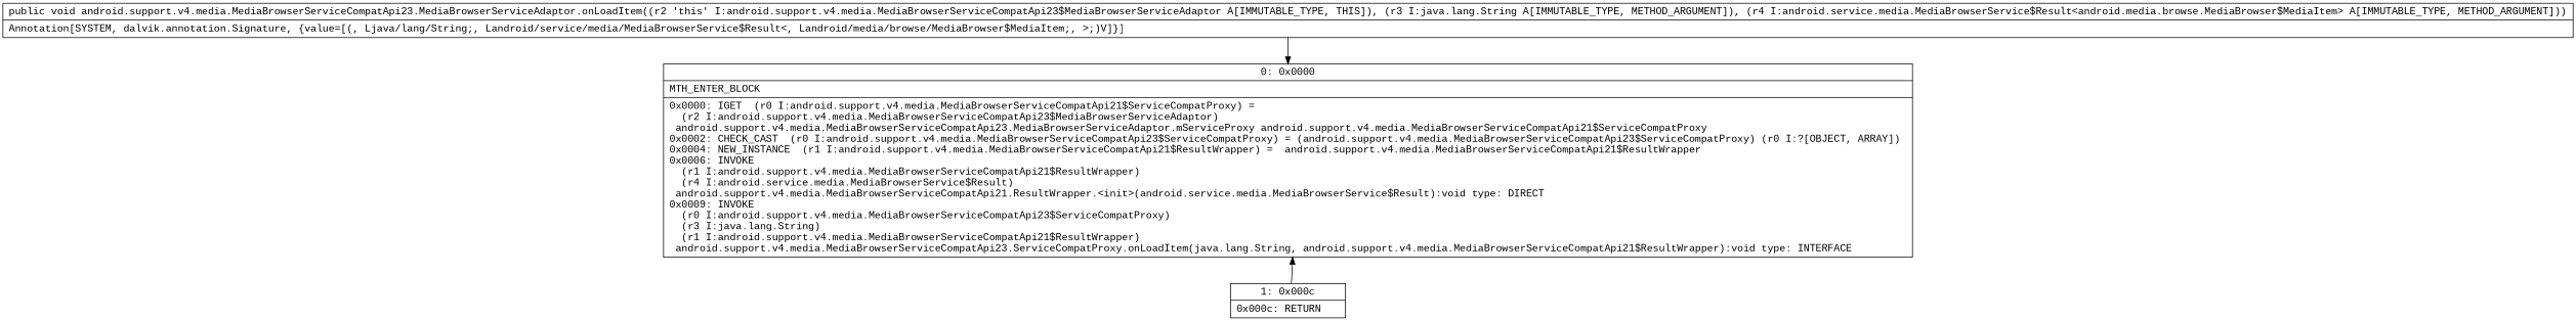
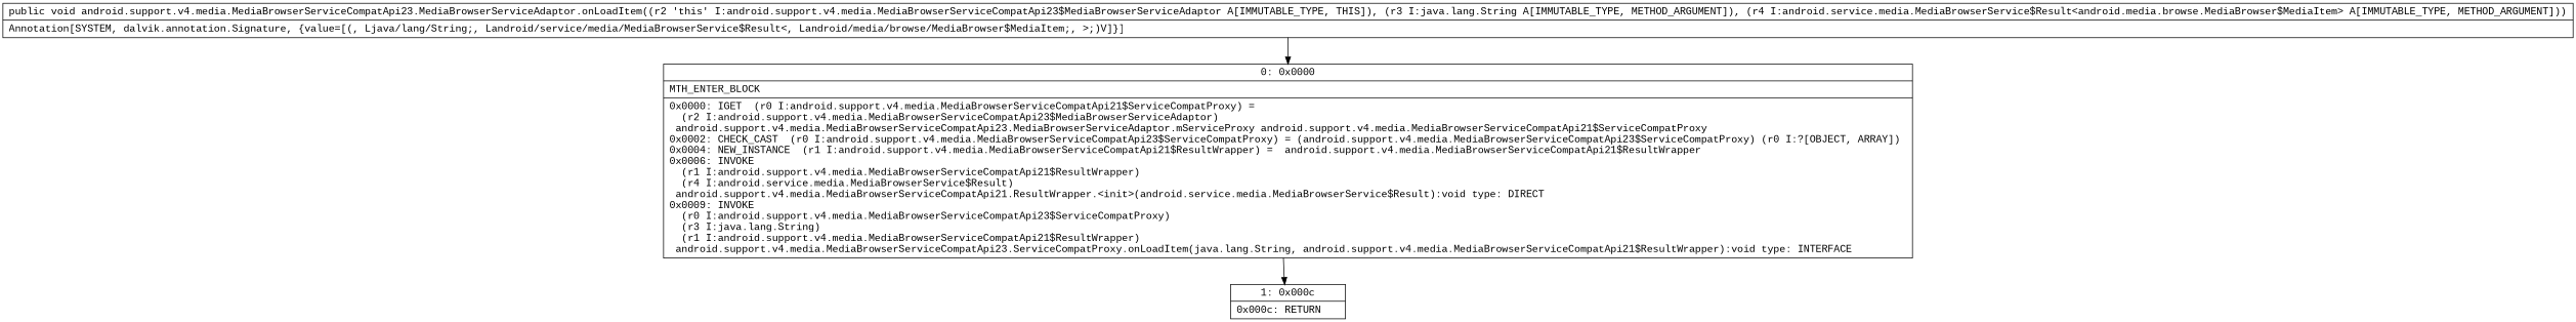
  digraph {
    fontname="Liberation Mono"
    node [shape=record fontname="Liberation Mono"]
    edge [fontname="Liberation Mono"]
    n1 [label="{0\:\ 0x0000|MTH_ENTER_BLOCK\l|0x0000: IGET  (r0 I:android.support.v4.media.MediaBrowserServiceCompatApi21$ServiceCompatProxy) = \l  (r2 I:android.support.v4.media.MediaBrowserServiceCompatApi23$MediaBrowserServiceAdaptor)\l android.support.v4.media.MediaBrowserServiceCompatApi23.MediaBrowserServiceAdaptor.mServiceProxy android.support.v4.media.MediaBrowserServiceCompatApi21$ServiceCompatProxy \l0x0002: CHECK_CAST  (r0 I:android.support.v4.media.MediaBrowserServiceCompatApi23$ServiceCompatProxy) = (android.support.v4.media.MediaBrowserServiceCompatApi23$ServiceCompatProxy) (r0 I:?[OBJECT, ARRAY]) \l0x0004: NEW_INSTANCE  (r1 I:android.support.v4.media.MediaBrowserServiceCompatApi21$ResultWrapper) =  android.support.v4.media.MediaBrowserServiceCompatApi21$ResultWrapper \l0x0006: INVOKE  \l  (r1 I:android.support.v4.media.MediaBrowserServiceCompatApi21$ResultWrapper)\l  (r4 I:android.service.media.MediaBrowserService$Result)\l android.support.v4.media.MediaBrowserServiceCompatApi21.ResultWrapper.\<init\>(android.service.media.MediaBrowserService$Result):void type: DIRECT \l0x0009: INVOKE  \l  (r0 I:android.support.v4.media.MediaBrowserServiceCompatApi23$ServiceCompatProxy)\l  (r3 I:java.lang.String)\l  (r1 I:android.support.v4.media.MediaBrowserServiceCompatApi21$ResultWrapper)\l android.support.v4.media.MediaBrowserServiceCompatApi23.ServiceCompatProxy.onLoadItem(java.lang.String, android.support.v4.media.MediaBrowserServiceCompatApi21$ResultWrapper):void type: INTERFACE \l}"]
    n2 [label="{1\:\ 0x000c|0x000c: RETURN   \l}"]
    n3 [label="{public void android.support.v4.media.MediaBrowserServiceCompatApi23.MediaBrowserServiceAdaptor.onLoadItem((r2 'this' I:android.support.v4.media.MediaBrowserServiceCompatApi23$MediaBrowserServiceAdaptor A[IMMUTABLE_TYPE, THIS]), (r3 I:java.lang.String A[IMMUTABLE_TYPE, METHOD_ARGUMENT]), (r4 I:android.service.media.MediaBrowserService$Result\<android.media.browse.MediaBrowser$MediaItem\> A[IMMUTABLE_TYPE, METHOD_ARGUMENT]))  | Annotation[SYSTEM, dalvik.annotation.Signature, \{value=[(, Ljava\/lang\/String;, Landroid\/service\/media\/MediaBrowserService$Result\<, Landroid\/media\/browse\/MediaBrowser$MediaItem;, \>;)V]\}]\l}"]
-   n2 -> n1
+   n1 -> n2
    n3 -> n1
  }
